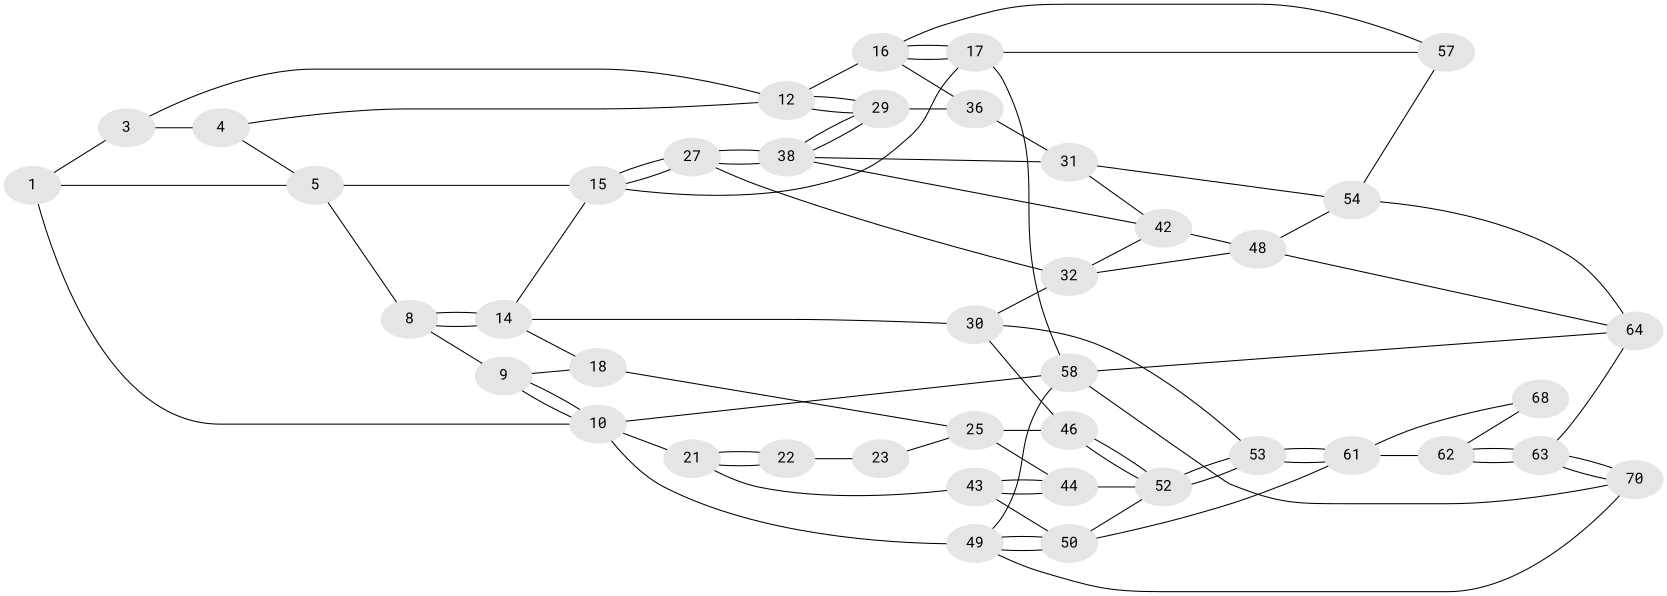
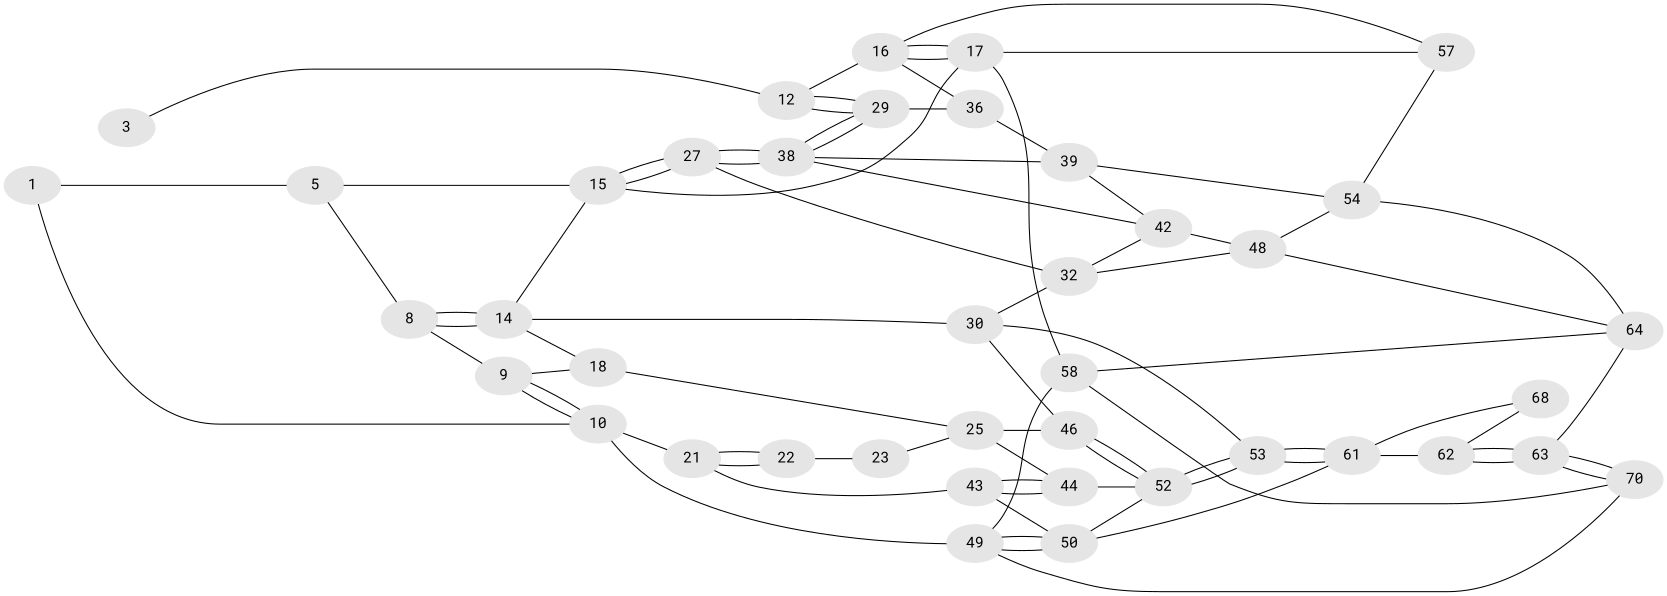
  graph {
    fontname="Roboto Mono"
    rankdir=LR
    node [color=gray90 fontname="Roboto Mono" style=filled]
    edge [fontname="Roboto Mono"]
    1 [super="+2"]
    3
    5 [super="+6"]
    10 [super="+11"]
-   4 [super="+7"]
    12 [super="+13"]
    8
    15
    21 [super="+34"]
    49 [super="+69"]
    58 [super="+67"]
    16 [super="+37"]
    29 [super="+35"]
    9
    14 [super="+20"]
    17 [super="+57"]
    27
    18 [super="+19"]
    30 [super="+31"]
    25 [super="+45"]
    n21 [label=57]
    22 [super="+26"]
    43
    50 [super="+51"]
    70
    64 [super="+66"]
    36 [super="+41"]
    46
    32 [super="+33"]
    53
    n31 [label=38 super="+38"]
-   39 [super="+40" label=31]
+   39 [super="+40"]
    23 [super="+24"]
    44
    52 [super="+56"]
    42 [super="+47"]
    48 [super="+59"]
    54 [super="+60"]
    61 [super="+65"]
    68
    62
    63
-   1 -- 3
    1 -- 5
    1 -- 10
-   3 -- 4
    3 -- 12
    5 -- 8
    5 -- 15
    10 -- 21
    10 -- 49
-   10 -- 58
-   4 -- 5
-   4 -- 12
    12 -- 16
    12 -- 29
    12 -- 29
    8 -- 9
    8 -- 14
    8 -- 14
    15 -- 17
    15 -- 27
    15 -- 27
    21 -- 22 [weight=2]
    21 -- 22
    21 -- 43
    49 -- 58
    49 -- 50
    49 -- 50
    49 -- 70
    58 -- 70
    58 -- 64
    16 -- 17
    16 -- 17
    16 -- n21
    16 -- 36
    29 -- 36 [weight=2]
    9 -- 10
    9 -- 10
    9 -- 18
    14 -- 15
    14 -- 18
    14 -- 30
    17 -- 58
    17 -- n21
    27 -- 32
    27 -- n31
    27 -- n31
    18 -- 25
    30 -- 46
    30 -- 32
    30 -- 53
    25 -- 46
    25 -- 44
    22 -- 23 [weight=2]
    43 -- 50
    43 -- 44
    43 -- 44
    50 -- 52
    50 -- 61
    36 -- 39
    46 -- 52
    46 -- 52
    32 -- 42
    32 -- 48
    53 -- 61
    53 -- 61
    n31 -- 29
    n31 -- 29
    n31 -- 39
    n31 -- 42
    39 -- 42
    39 -- 54
    23 -- 25
    44 -- 52
    52 -- 53
    52 -- 53
    42 -- 48
    48 -- 64
    48 -- 54
    54 -- n21
    54 -- 64
    61 -- 68
    61 -- 62
    62 -- 68
    62 -- 63
    62 -- 63
    63 -- 70
    63 -- 70
    63 -- 64
  }
